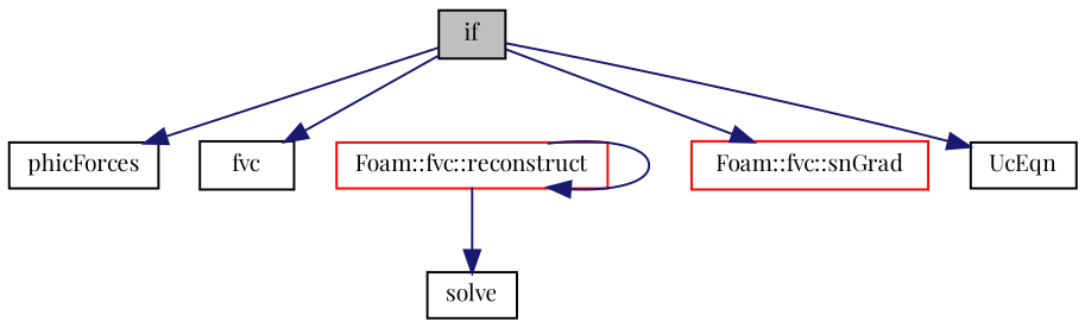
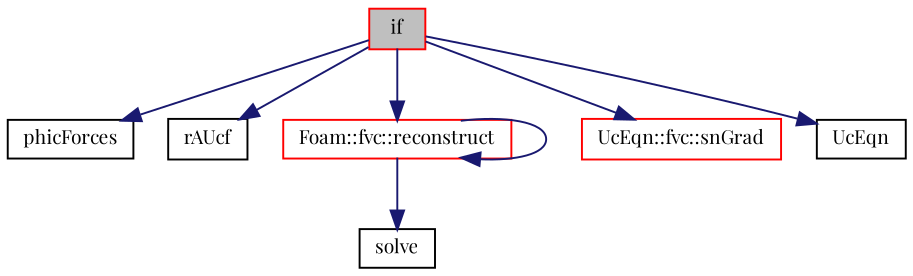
  digraph {
    fontname="Playfair Display"
    rankdir=TB
    node [color=black fontname="Playfair Display" fontsize=10 shape=record]
    edge [color=midnightblue fontname="Playfair Display" fontsize=10 labelfontname=FreeSans labelfontsize=10 style=solid]
-   n1 [fillcolor=grey75 fontcolor=black height=0.2 label=if style=filled width=0.4]
+   n1 [color=red fillcolor=grey75 fontcolor=black height=0.2 label=if style=filled width=0.4]
    n2 [height=0.2 label=phicForces width=0.4]
-   n3 [height=0.2 label=fvc width=0.4]
+   n3 [height=0.2 label=rAUcf width=0.4]
    n4 [color=red height=0.2 label="Foam::fvc::reconstruct" width=0.4]
-   n5 [color=red height=0.2 label="Foam::fvc::snGrad" width=0.4]
+   n5 [color=red height=0.2 label="UcEqn::fvc::snGrad" width=0.4]
    n6 [height=0.2 label=UcEqn width=0.4]
    n7 [height=0.2 label=solve width=0.4]
    n1 -> n2
    n1 -> n3
+   n1 -> n4
    n1 -> n5
    n1 -> n6
    n4 -> n4
    n4 -> n7
  }
